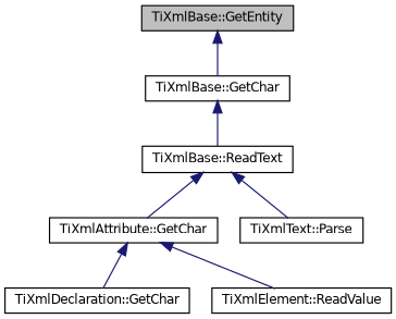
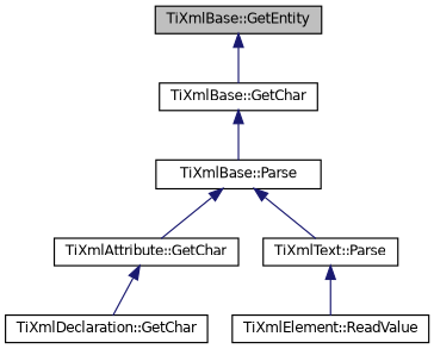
  digraph {
    rankdir=TB
    node [color=black fillcolor=white fontname=Helvetica fontsize=10 shape=record style=filled]
    edge [color=midnightblue dir=back fontname=Helvetica fontsize=10 labelfontname=Helvetica labelfontsize=10 style=solid]
    n1 [fillcolor=grey75 fontcolor=black height=0.2 label="TiXmlBase::GetEntity" width=0.4]
    n2 [height=0.2 label="TiXmlBase::GetChar" width=0.4]
-   n3 [height=0.2 label="TiXmlBase::ReadText" width=0.4]
+   n3 [height=0.2 label="TiXmlBase::Parse" width=0.4]
    n4 [height=0.2 label="TiXmlAttribute::GetChar" width=0.4]
    n5 [height=0.2 label="TiXmlText::Parse" width=0.4]
    n6 [height=0.2 label="TiXmlDeclaration::GetChar" width=0.4]
    n7 [height=0.2 label="TiXmlElement::ReadValue" width=0.4]
    n1 -> n2
    n2 -> n3
    n3 -> n4
    n3 -> n5
    n4 -> n6
-   n4 -> n7
+   n5 -> n7
  }
